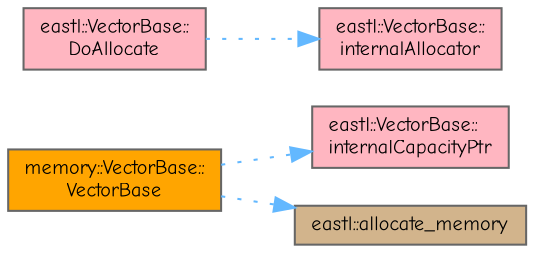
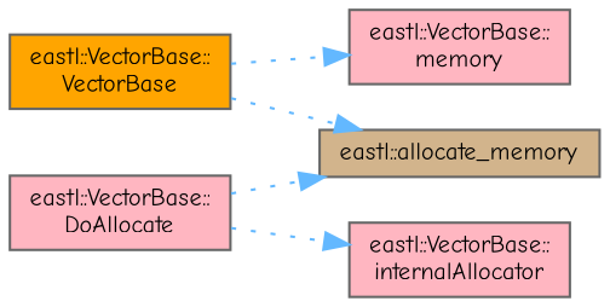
  digraph {
    fontname="Comic Neue"
    rankdir=LR
    node [color=grey40 fillcolor=lightpink fontname="Comic Neue" fontsize=10 shape=box style=filled]
    edge [color=steelblue1 fontname="Comic Neue" fontsize=10 labelfontname=Helvetica labelfontsize=10 style=dotted]
-   n1 [color=gray40 fillcolor=orange fontcolor=black height=0.2 label="memory::VectorBase::\lVectorBase" width=0.4]
-   n2 [height=0.2 label="eastl::VectorBase::\linternalCapacityPtr" width=0.4]
+   n1 [color=gray40 fillcolor=orange fontcolor=black height=0.2 label="eastl::VectorBase::\lVectorBase" width=0.4]
+   n2 [height=0.2 label="eastl::VectorBase::\lmemory" width=0.4]
    n3 [fillcolor=tan height=0.2 label="eastl::allocate_memory" width=0.4]
    n4 [height=0.2 label="eastl::VectorBase::\lDoAllocate" width=0.4]
    n5 [height=0.2 label="eastl::VectorBase::\linternalAllocator" width=0.4]
    n1 -> n2
    n1 -> n3
+   n4 -> n3
    n4 -> n5
  }
